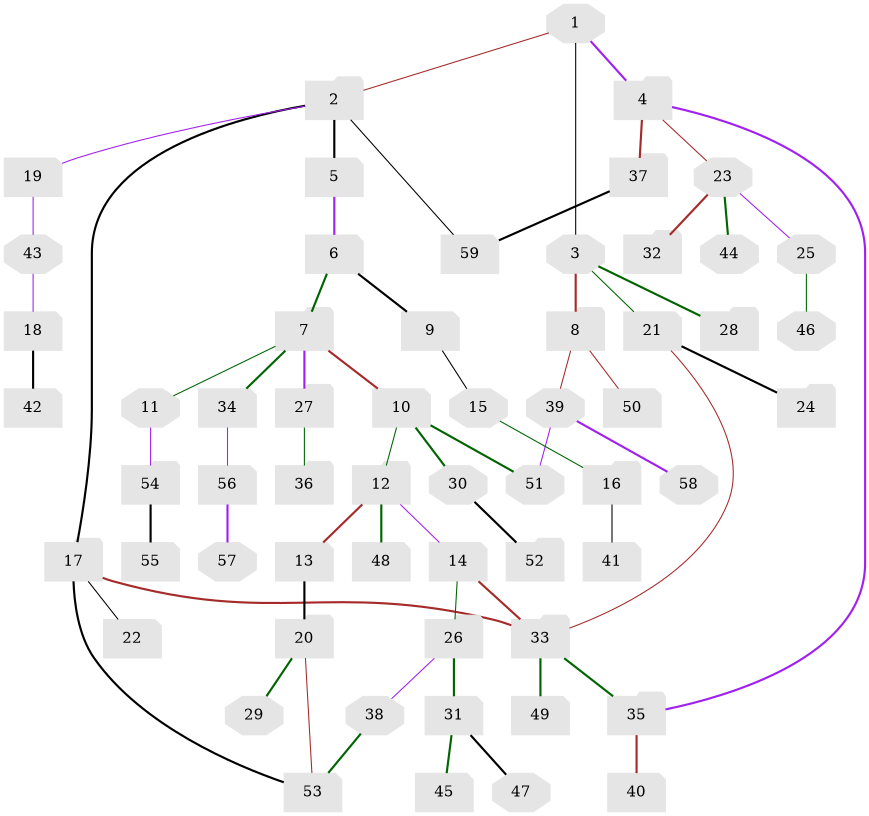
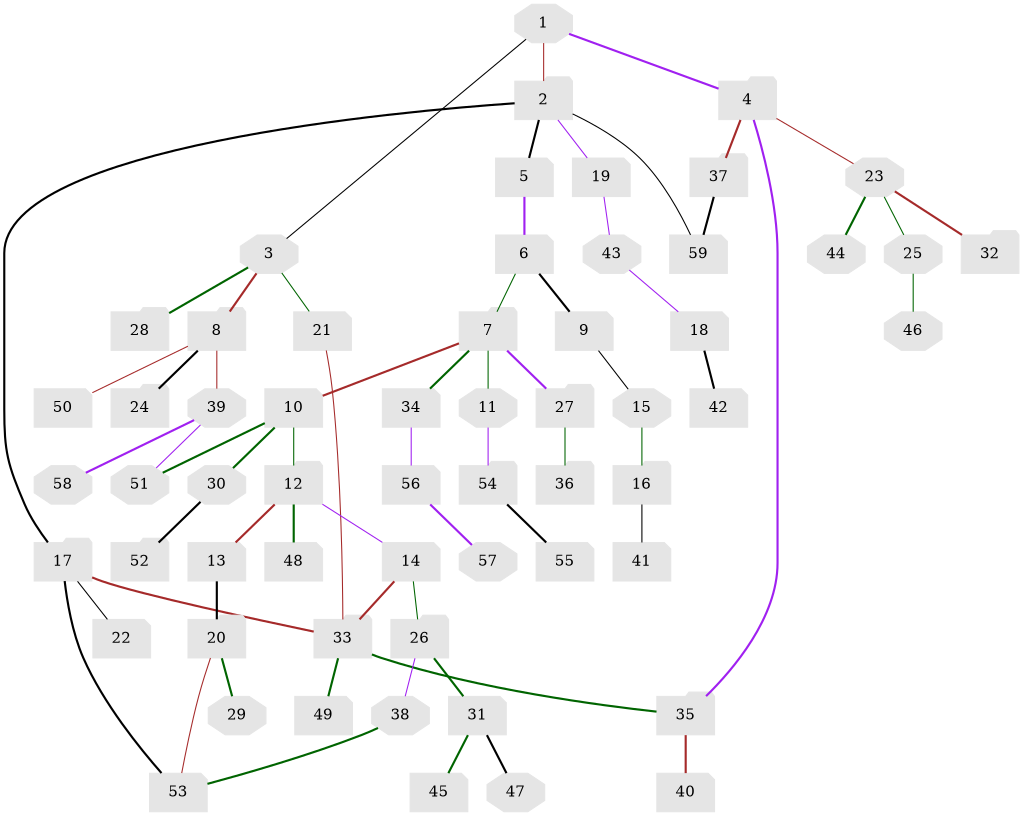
  graph {
    node [color=gray90 shape=note style=filled]
    edge [color=darkgreen style=bold]
    1 [shape=octagon]
    2 [shape=folder]
    3 [shape=octagon]
    4 [shape=folder]
    5
    17 [shape=folder]
    19
    59
    8 [shape=folder]
    21
    28 [shape=folder]
    23 [shape=octagon]
    35 [shape=folder]
    37 [shape=folder]
    6
    33 [shape=folder]
    22
    53
    43 [shape=octagon]
    39 [shape=octagon]
    50
    24 [shape=folder]
    25 [shape=octagon]
    32 [shape=folder]
    44 [shape=octagon]
    40
    7 [shape=folder]
    9
    34
    10
    11 [shape=octagon]
    27 [shape=folder]
    15 [shape=octagon]
    56
    12 [shape=folder]
    30 [shape=octagon]
    51 [shape=octagon]
    54 [shape=folder]
    36 [shape=folder]
    58 [shape=octagon]
    16 [shape=folder]
    18
    42
    13
    14
    48
    52 [shape=folder]
    55
    20 [shape=folder]
    26 [shape=folder]
    29 [shape=octagon]
    31
    38 [shape=octagon]
    49
    41
    46 [shape=octagon]
    45
    47 [shape=octagon]
    57 [shape=octagon]
    1 -- 2 [color=brown style=solid]
    1 -- 3 [color=black style=solid]
    1 -- 4 [color=purple]
    2 -- 5 [color=black]
    2 -- 17 [color=black]
    2 -- 19 [color=purple style=solid]
    2 -- 59 [color=black style=solid]
    3 -- 8 [color=brown]
    3 -- 21 [style=solid]
    3 -- 28
    4 -- 23 [color=brown style=solid]
    4 -- 35 [color=purple]
    4 -- 37 [color=brown]
    5 -- 6 [color=purple]
    17 -- 33 [color=brown]
    17 -- 22 [color=black style=solid]
    17 -- 53 [color=black]
    19 -- 43 [color=purple style=solid]
    8 -- 39 [color=brown style=solid]
    8 -- 50 [color=brown style=solid]
    21 -- 33 [color=brown style=solid]
-   21 -- 24 [color=black]
-   23 -- 25 [color=purple style=solid]
+   8 -- 24 [color=black]
+   23 -- 25 [style=solid]
    23 -- 32 [color=brown]
    23 -- 44
    35 -- 40 [color=brown]
    37 -- 59 [color=black]
-   6 -- 7
+   6 -- 7 [style=solid]
    6 -- 9 [color=black]
    33 -- 35
    33 -- 49
    43 -- 18 [color=purple style=solid]
    39 -- 51 [color=purple style=solid]
    39 -- 58 [color=purple]
    25 -- 46 [style=solid]
    7 -- 34
    7 -- 10 [color=brown]
    7 -- 11 [style=solid]
    7 -- 27 [color=purple]
    9 -- 15 [color=black style=solid]
    34 -- 56 [color=purple style=solid]
    10 -- 12 [style=solid]
    10 -- 30
    10 -- 51
    11 -- 54 [color=purple style=solid]
    27 -- 36 [style=solid]
    15 -- 16 [style=solid]
    56 -- 57 [color=purple]
    12 -- 13 [color=brown]
    12 -- 14 [color=purple style=solid]
    12 -- 48
    30 -- 52 [color=black]
    54 -- 55 [color=black]
    16 -- 41 [color=black style=solid]
    18 -- 42 [color=black]
    13 -- 20 [color=black]
    14 -- 33 [color=brown]
    14 -- 26 [style=solid]
    20 -- 53 [color=brown style=solid]
    20 -- 29
    26 -- 31
    26 -- 38 [color=purple style=solid]
    31 -- 45
    31 -- 47 [color=black]
    38 -- 53
  }
